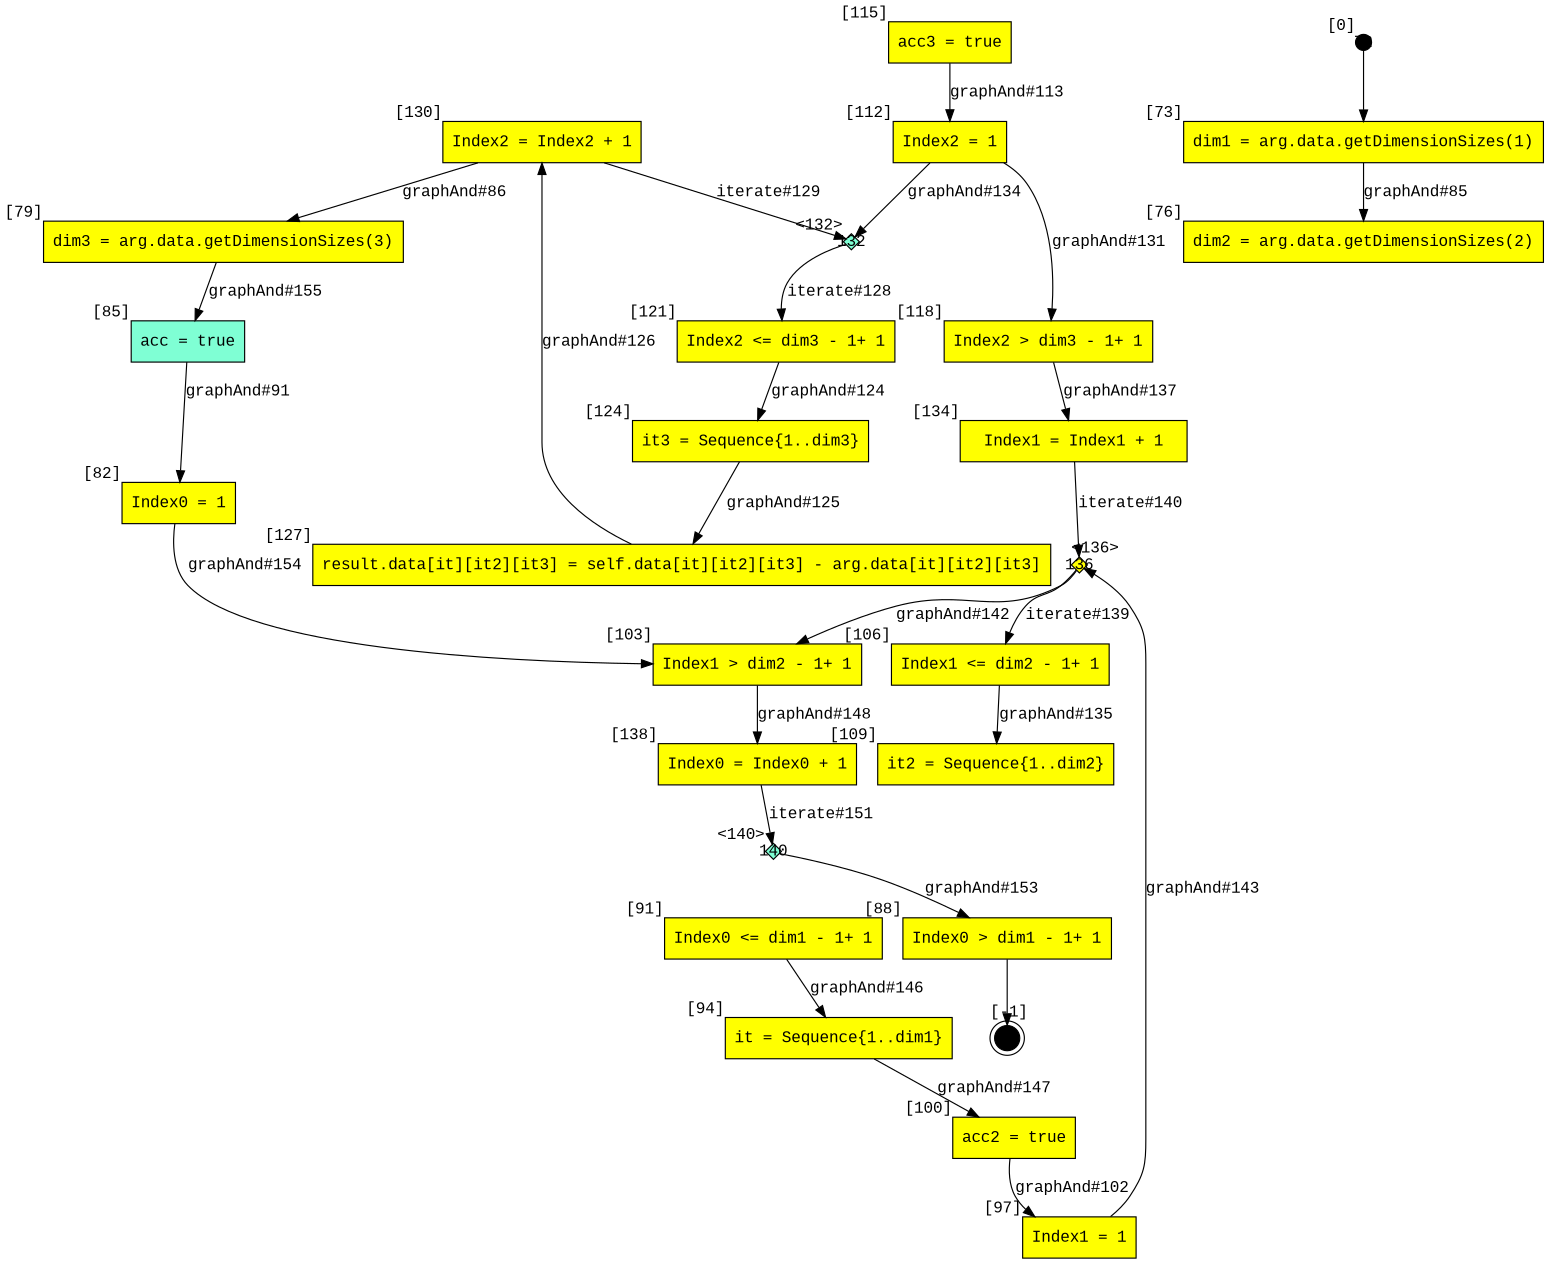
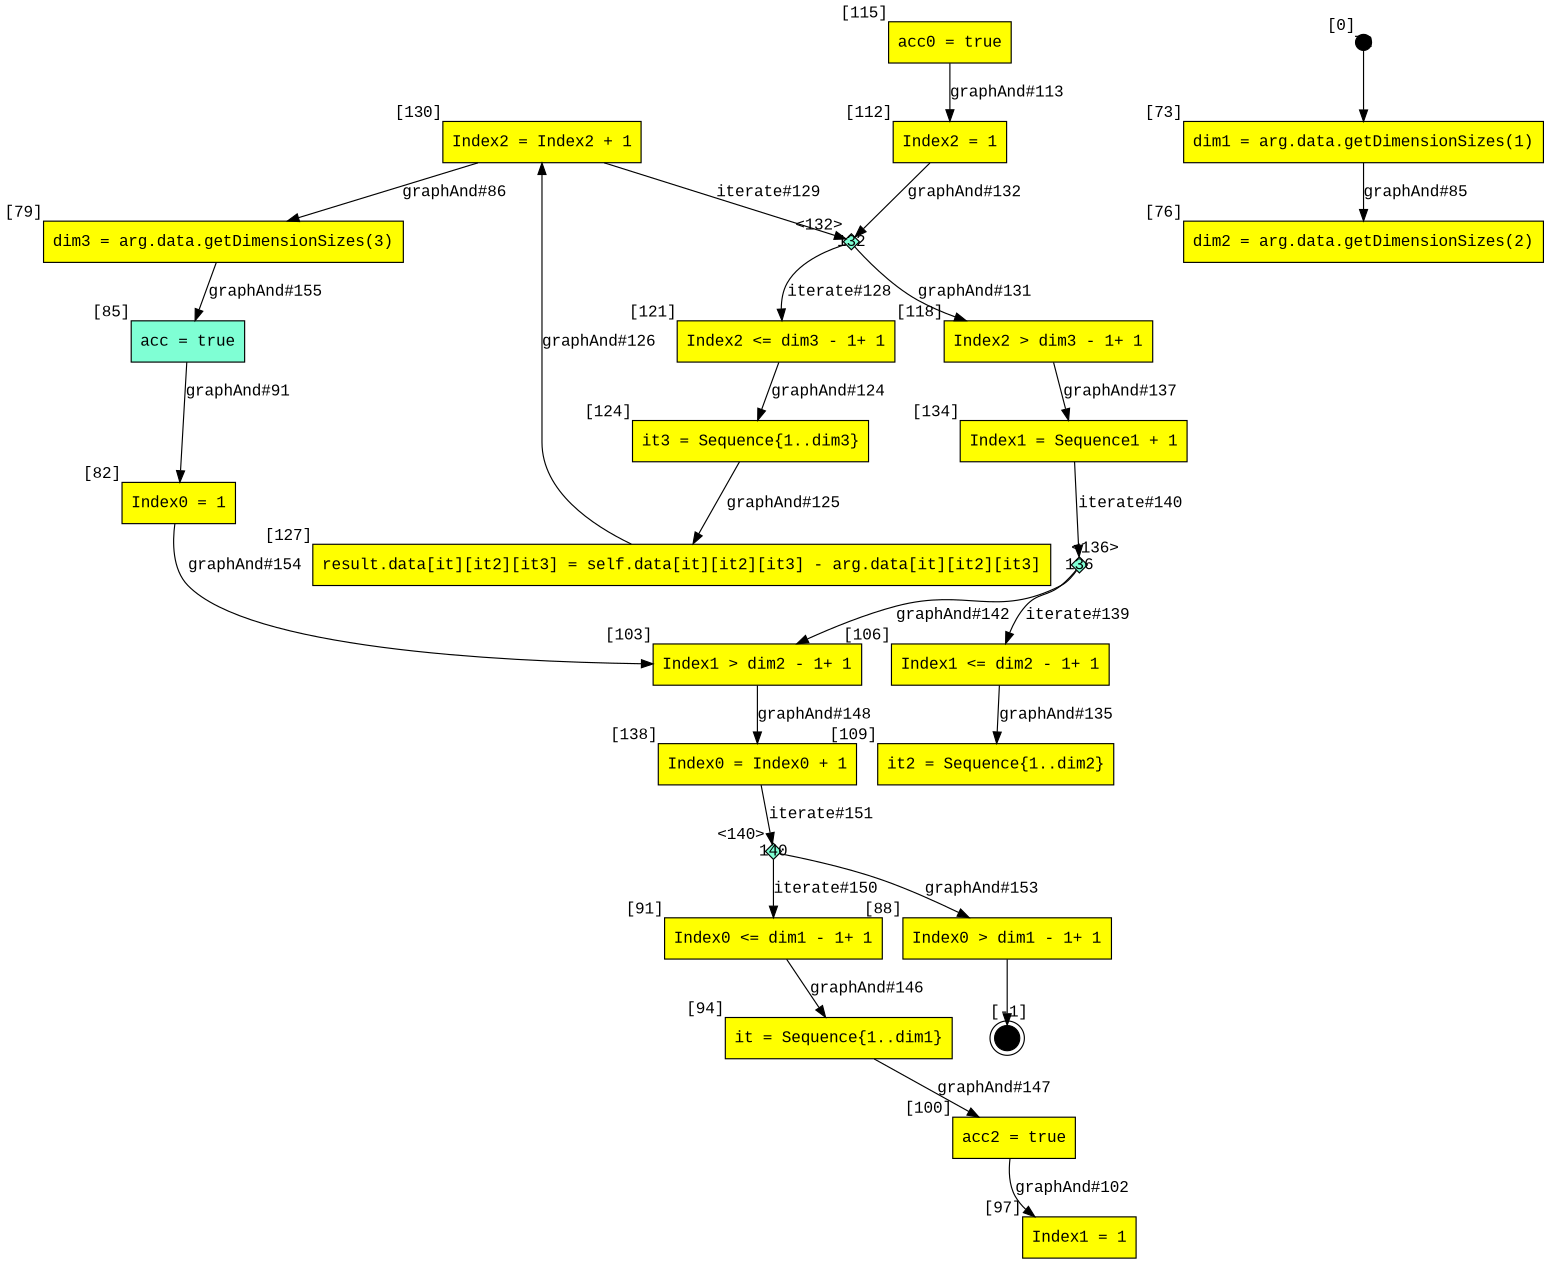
  digraph {
    fontname="Liberation Mono"
    node [fillcolor=yellow fontname="Liberation Mono" shape=box style=filled]
    edge [fontname="Liberation Mono"]
    n1 [label="Index2 = Index2 + 1" xlabel="[130]"]
    132 [fillcolor=aquamarine fixedsize=true height=.2 shape=diamond width=.2 xlabel="<132>"]
    n3 [label="dim3 = arg.data.getDimensionSizes(3)" xlabel="[79]"]
    n4 [label="Index2 > dim3 - 1+ 1" xlabel="[118]"]
    n5 [label="Index2 <= dim3 - 1+ 1" xlabel="[121]"]
-   n6 [label="Index1 = Index1 + 1" xlabel="[134]"]
+   n6 [label="Index1 = Sequence1 + 1" xlabel="[134]"]
    n7 [label="it3 = Sequence{1..dim3}" xlabel="[124]"]
-   136 [fixedsize=true height=.2 shape=diamond width=.2 xlabel="<136>"]
+   136 [fillcolor=aquamarine fixedsize=true height=.2 shape=diamond width=.2 xlabel="<136>"]
    n9 [label="Index1 > dim2 - 1+ 1" xlabel="[103]"]
    n10 [label="Index1 <= dim2 - 1+ 1" xlabel="[106]"]
    72 [fillcolor=black fixedsize=true height=.2 shape=circle width=.2 xlabel="[0]"]
    n12 [label="dim1 = arg.data.getDimensionSizes(1)" xlabel="[73]"]
    n13 [label="dim2 = arg.data.getDimensionSizes(2)" xlabel="[76]"]
    n14 [label="Index0 = Index0 + 1" xlabel="[138]"]
    n15 [label="it2 = Sequence{1..dim2}" xlabel="[109]"]
    140 [fillcolor=aquamarine fixedsize=true height=.2 shape=diamond width=.2 xlabel="<140>"]
    n17 [label="Index0 > dim1 - 1+ 1" xlabel="[88]"]
    n18 [label="Index0 <= dim1 - 1+ 1" xlabel="[91]"]
    n19 [fillcolor=aquamarine label="acc = true" xlabel="[85]"]
    89 [fillcolor=black fixedsize=true height=.2 shape=doublecircle width=.2 xlabel="[-1]"]
    n21 [label="it = Sequence{1..dim1}" xlabel="[94]"]
    n22 [label="Index0 = 1" xlabel="[82]"]
    n23 [label="acc2 = true" xlabel="[100]"]
    n24 [label="Index1 = 1" xlabel="[97]"]
-   n25 [label="acc3 = true" xlabel="[115]"]
+   n25 [label="acc0 = true" xlabel="[115]"]
    n26 [label="Index2 = 1" xlabel="[112]"]
    n27 [label="result.data[it][it2][it3] = self.data[it][it2][it3] - arg.data[it][it2][it3]" xlabel="[127]"]
    n1 -> 132 [label="iterate#129"]
    n1 -> n3 [label="graphAnd#86"]
-   n26 -> n4 [label="graphAnd#131"]
+   132 -> n4 [label="graphAnd#131"]
    132 -> n5 [label="iterate#128"]
    n3 -> n19 [label="graphAnd#155"]
    n4 -> n6 [label="graphAnd#137"]
    n5 -> n7 [label="graphAnd#124"]
    n6 -> 136 [label="iterate#140"]
    n7 -> n27 [label="graphAnd#125"]
    136 -> n9 [label="graphAnd#142"]
    136 -> n10 [label="iterate#139"]
    n9 -> n14 [label="graphAnd#148"]
    n10 -> n15 [label="graphAnd#135"]
    72 -> n12
    n12 -> n13 [label="graphAnd#85"]
    n14 -> 140 [label="iterate#151"]
    140 -> n17 [label="graphAnd#153"]
+   140 -> n18 [label="iterate#150"]
    n17 -> 89
    n18 -> n21 [label="graphAnd#146"]
    n19 -> n22 [label="graphAnd#91"]
    n21 -> n23 [label="graphAnd#147"]
    n22 -> n9 [label="graphAnd#154"]
    n23 -> n24 [label="graphAnd#102"]
-   n24 -> 136 [label="graphAnd#143"]
    n25 -> n26 [label="graphAnd#113"]
-   n26 -> 132 [label="graphAnd#134"]
+   n26 -> 132 [label="graphAnd#132"]
    n27 -> n1 [label="graphAnd#126"]
  }
